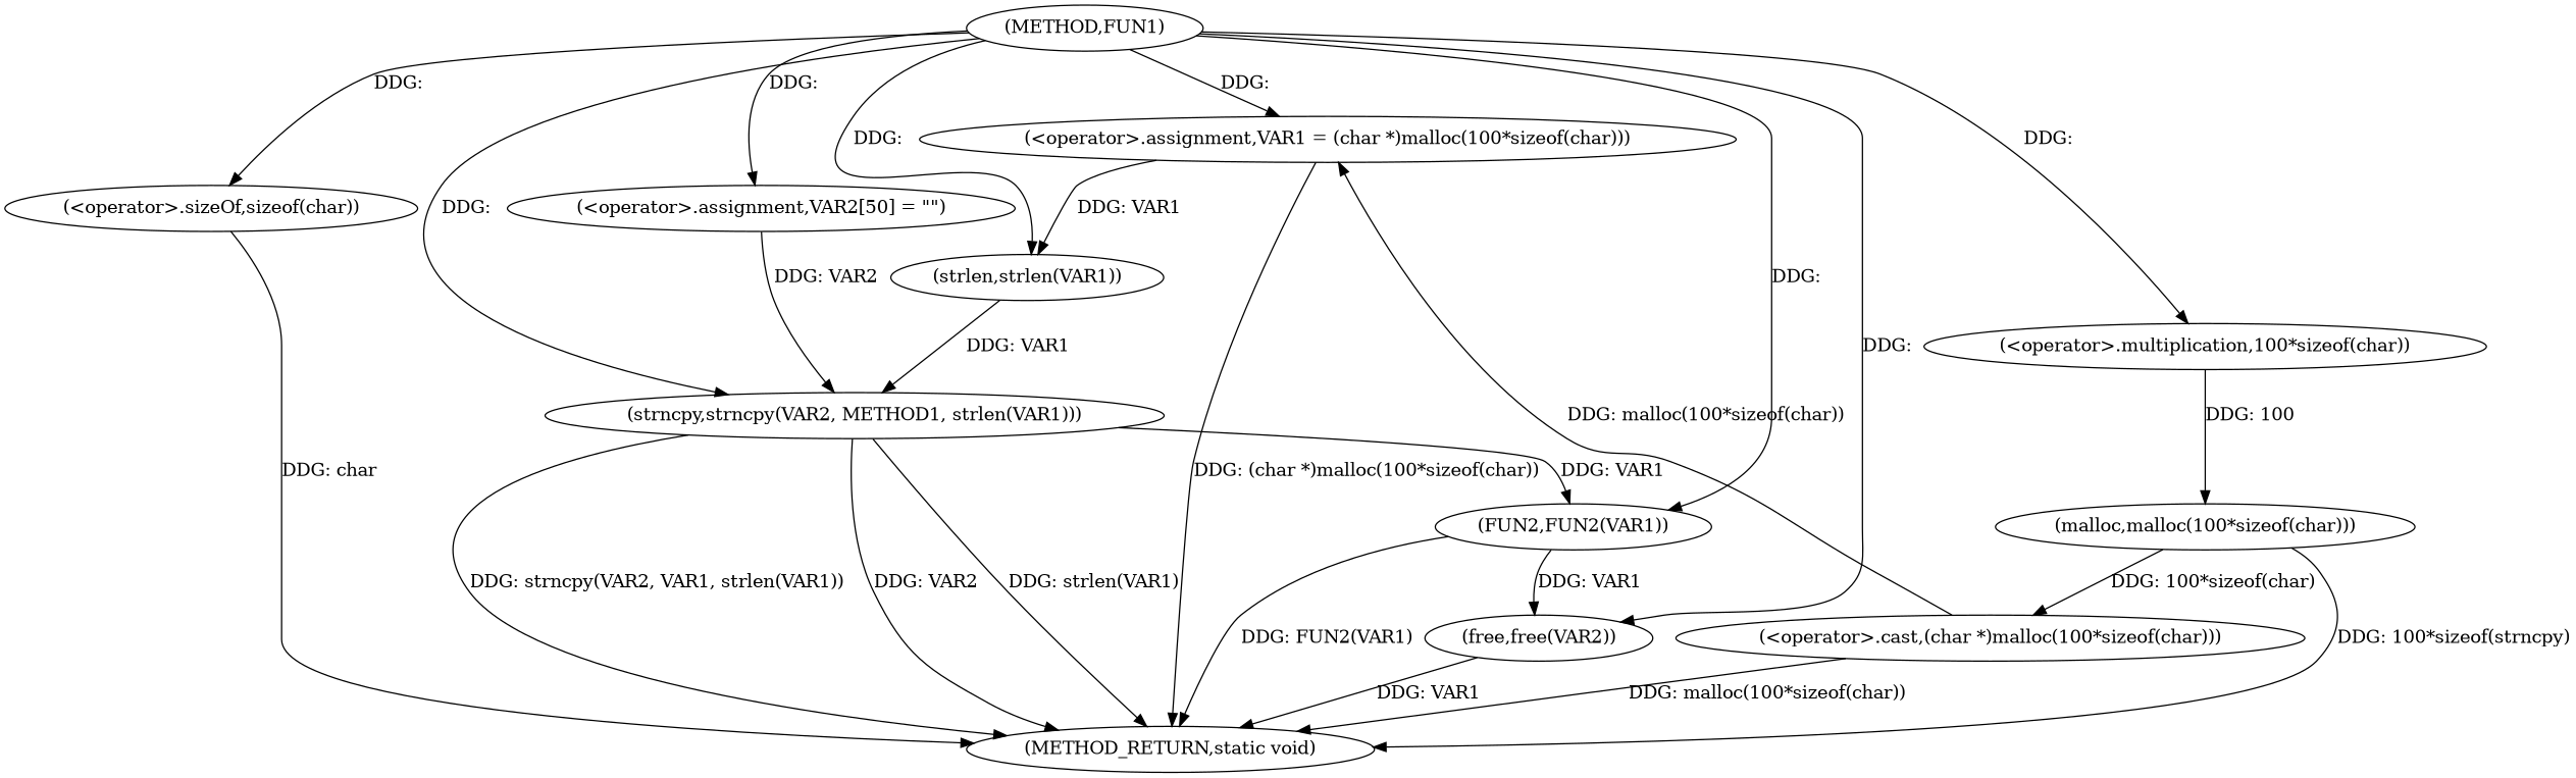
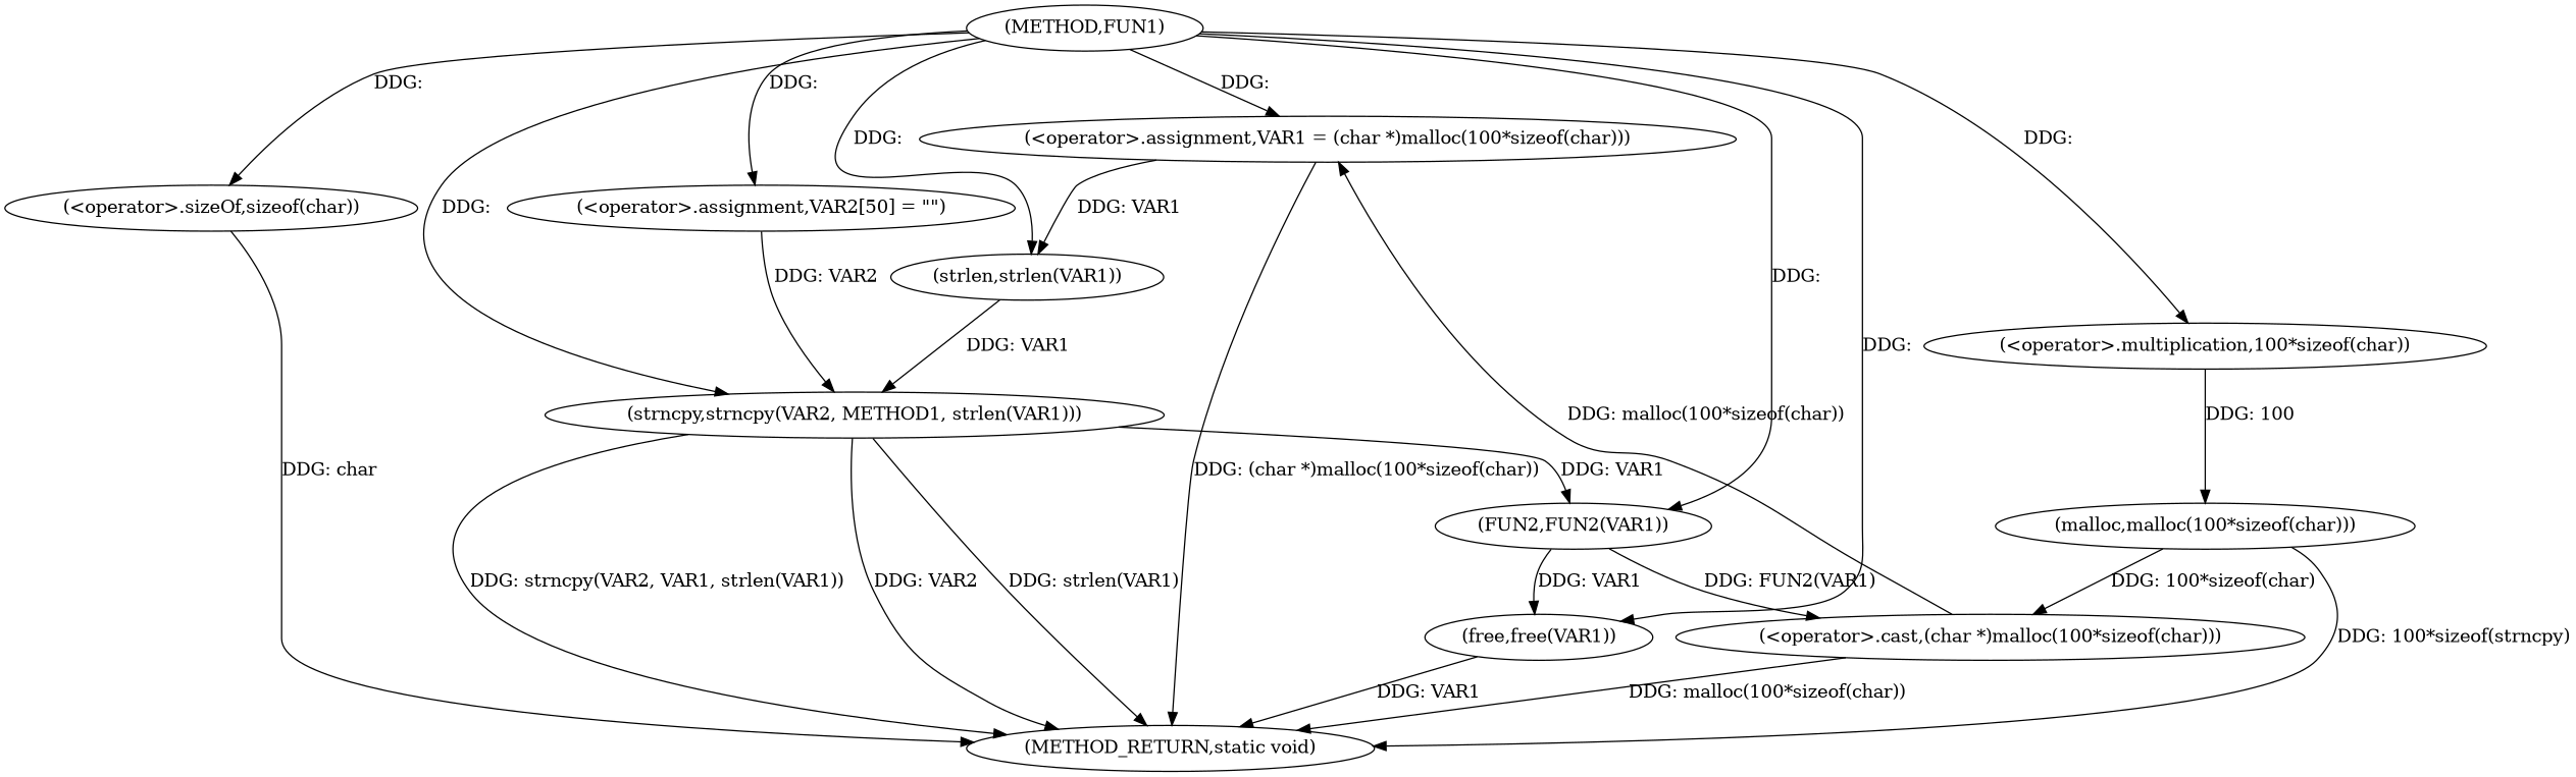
  digraph {
    n1 [label="(METHOD,FUN1)"]
    n2 [label="(<operator>.assignment,VAR1 = (char *)malloc(100*sizeof(char)))"]
    n3 [label="(<operator>.multiplication,100*sizeof(char))"]
    n4 [label="(<operator>.sizeOf,sizeof(char))"]
    n5 [label="(<operator>.assignment,VAR2[50] = \"\")"]
    n6 [label="(strncpy,strncpy(VAR2, METHOD1, strlen(VAR1)))"]
    n7 [label="(strlen,strlen(VAR1))"]
    n8 [label="(FUN2,FUN2(VAR1))"]
-   n9 [label="(free,free(VAR2))"]
+   n9 [label="(free,free(VAR1))"]
    n10 [label="(METHOD_RETURN,static void)"]
    n11 [label="(malloc,malloc(100*sizeof(char)))"]
    n12 [label="(<operator>.cast,(char *)malloc(100*sizeof(char)))"]
    n1 -> n2 [label="DDG: "]
    n1 -> n3 [label="DDG: "]
    n1 -> n4 [label="DDG: "]
    n1 -> n5 [label="DDG: "]
    n1 -> n6 [label="DDG: "]
    n1 -> n7 [label="DDG: "]
    n1 -> n8 [label="DDG: "]
    n1 -> n9 [label="DDG: "]
    n2 -> n7 [label="DDG: VAR1"]
    n2 -> n10 [label="DDG: (char *)malloc(100*sizeof(char))"]
    n3 -> n11 [label="DDG: 100"]
    n4 -> n10 [label="DDG: char"]
    n5 -> n6 [label="DDG: VAR2"]
    n6 -> n8 [label="DDG: VAR1"]
    n6 -> n10 [label="DDG: strncpy(VAR2, VAR1, strlen(VAR1))"]
    n6 -> n10 [label="DDG: VAR2"]
    n6 -> n10 [label="DDG: strlen(VAR1)"]
    n7 -> n6 [label="DDG: VAR1"]
    n8 -> n9 [label="DDG: VAR1"]
-   n8 -> n10 [label="DDG: FUN2(VAR1)"]
+   n8 -> n12 [label="DDG: FUN2(VAR1)"]
    n9 -> n10 [label="DDG: VAR1"]
    n11 -> n10 [label="DDG: 100*sizeof(strncpy)"]
    n11 -> n12 [label="DDG: 100*sizeof(char)"]
    n12 -> n2 [label="DDG: malloc(100*sizeof(char))"]
    n12 -> n10 [label="DDG: malloc(100*sizeof(char))"]
  }
